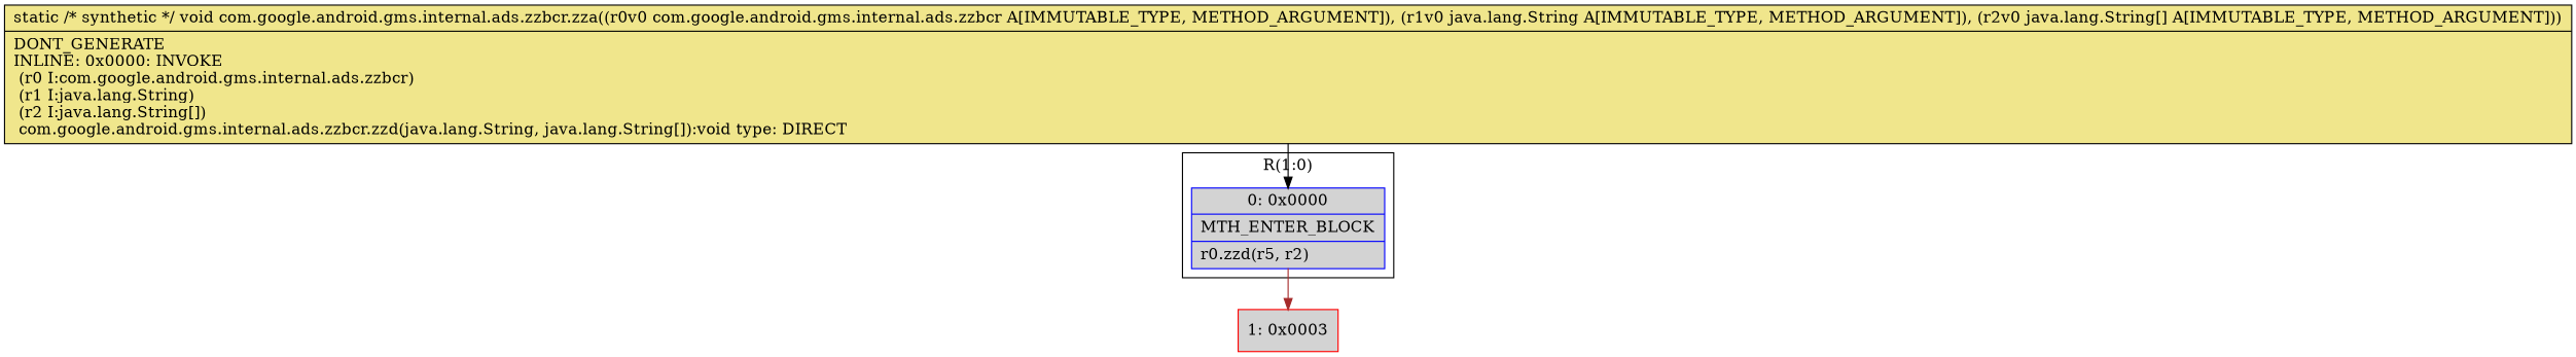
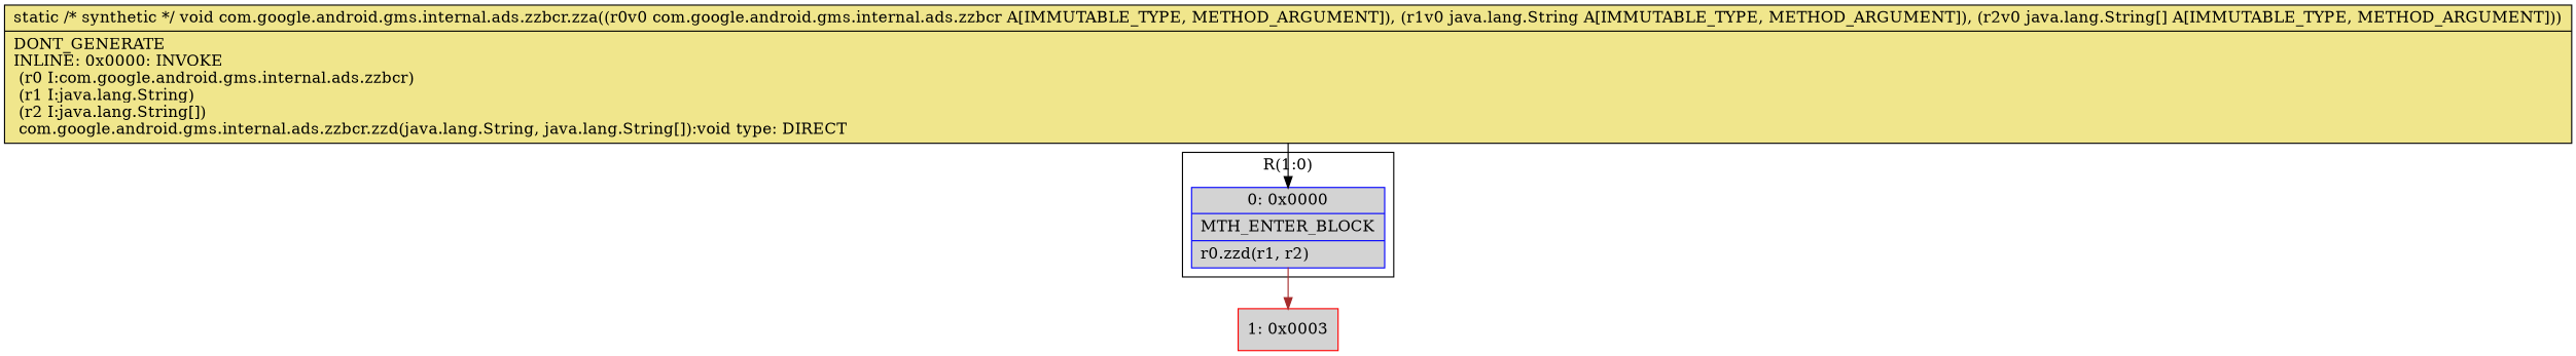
  digraph {
    node [shape=record style=filled fillcolor=lightgrey]
-   n1 [color=blue label="{0\:\ 0x0000|MTH_ENTER_BLOCK\l|r0.zzd(r5, r2)\l}"]
+   n1 [color=blue label="{0\:\ 0x0000|MTH_ENTER_BLOCK\l|r0.zzd(r1, r2)\l}"]
    n2 [color=red label="{1\:\ 0x0003}"]
    n3 [label="{static \/* synthetic *\/ void com.google.android.gms.internal.ads.zzbcr.zza((r0v0 com.google.android.gms.internal.ads.zzbcr A[IMMUTABLE_TYPE, METHOD_ARGUMENT]), (r1v0 java.lang.String A[IMMUTABLE_TYPE, METHOD_ARGUMENT]), (r2v0 java.lang.String[] A[IMMUTABLE_TYPE, METHOD_ARGUMENT]))  | DONT_GENERATE\lINLINE: 0x0000: INVOKE  \l  (r0 I:com.google.android.gms.internal.ads.zzbcr)\l  (r1 I:java.lang.String)\l  (r2 I:java.lang.String[])\l com.google.android.gms.internal.ads.zzbcr.zzd(java.lang.String, java.lang.String[]):void type: DIRECT\l}" fillcolor=khaki]
    subgraph cluster_1 {
      label="R(1:0)"
      n1
    }
    n1 -> n2 [color=brown]
    n3 -> n1 [color=black]
  }
